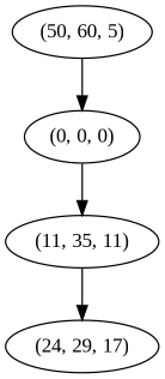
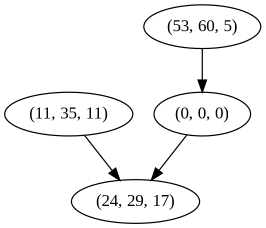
  digraph {
    fontname="Liberation Serif"
    node [fontname="Liberation Serif"]
    edge [fontname="Liberation Serif"]
    "(0, 0, 0)"
    "(11, 35, 11)"
    "(24, 29, 17)"
-   "(50, 60, 5)"
-   "(0, 0, 0)" -> "(11, 35, 11)"
+   "(50, 60, 5)" [label="(53, 60, 5)"]
+   "(0, 0, 0)" -> "(24, 29, 17)"
    "(11, 35, 11)" -> "(24, 29, 17)"
    "(50, 60, 5)" -> "(0, 0, 0)"
  }
